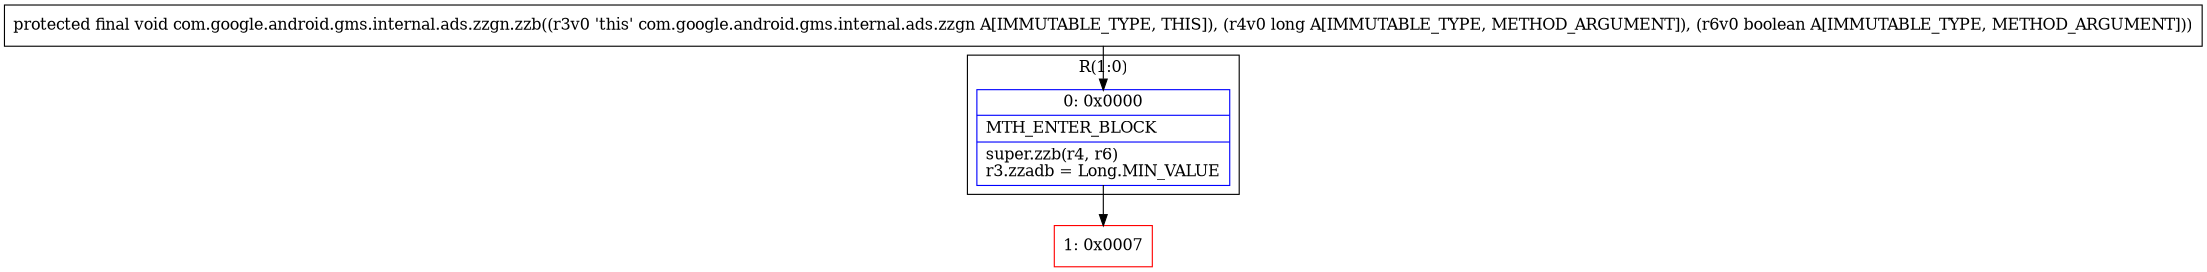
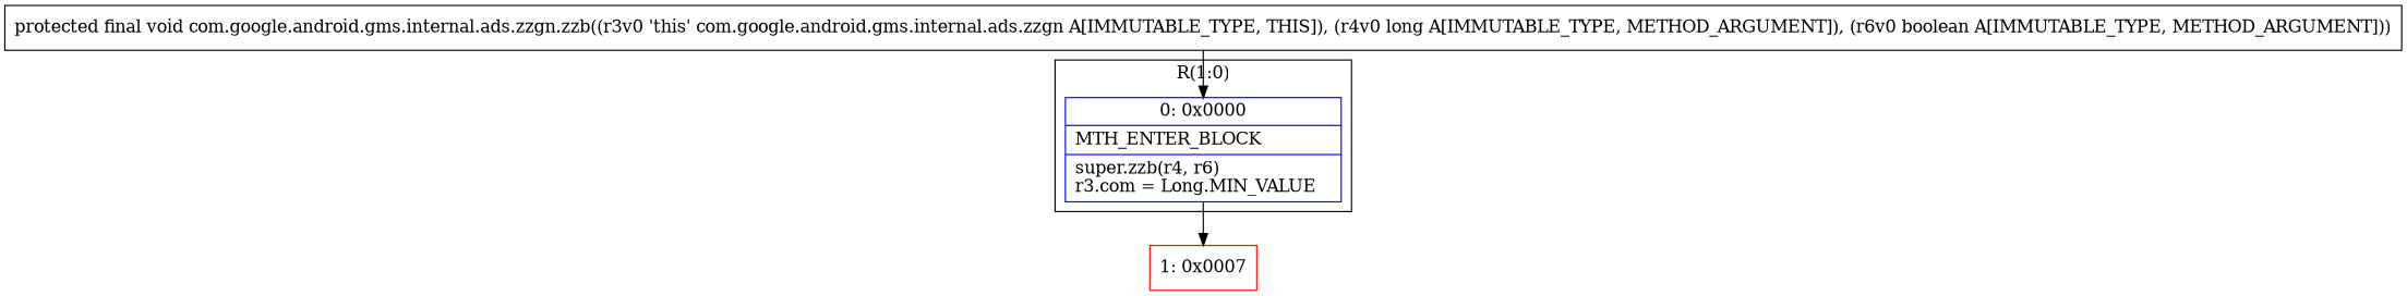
  digraph {
    node [shape=record]
-   n1 [color=blue label="{0\:\ 0x0000|MTH_ENTER_BLOCK\l|super.zzb(r4, r6)\lr3.zzadb = Long.MIN_VALUE\l}"]
+   n1 [color=blue label="{0\:\ 0x0000|MTH_ENTER_BLOCK\l|super.zzb(r4, r6)\lr3.com = Long.MIN_VALUE\l}"]
    n2 [color=red label="{1\:\ 0x0007}"]
    n3 [label="{protected final void com.google.android.gms.internal.ads.zzgn.zzb((r3v0 'this' com.google.android.gms.internal.ads.zzgn A[IMMUTABLE_TYPE, THIS]), (r4v0 long A[IMMUTABLE_TYPE, METHOD_ARGUMENT]), (r6v0 boolean A[IMMUTABLE_TYPE, METHOD_ARGUMENT])) }"]
    subgraph cluster_1 {
      label="R(1:0)"
      n1
    }
    n1 -> n2
    n3 -> n1
  }
